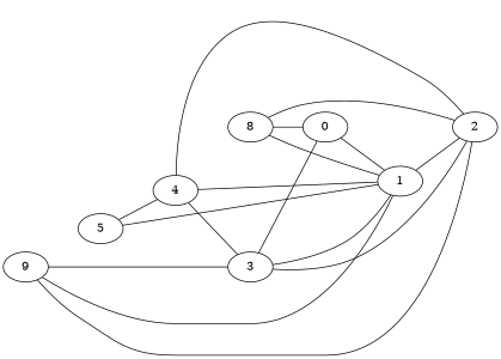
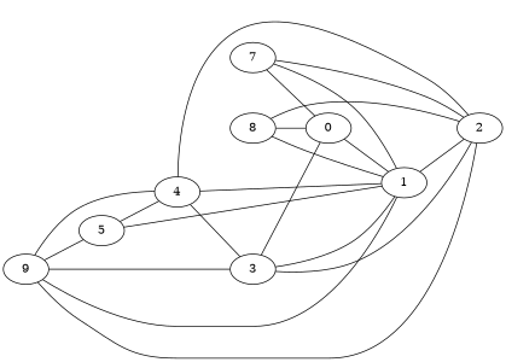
  graph {
    rankdir=LR
    n1 [label=0]
    n2 [label=1]
    n3 [label=2]
    n4 [label=3]
    n5 [label=4]
    n6 [label=5]
+   n7 [label=7]
    n8 [label=8]
    n9 [label=9]
    n1 -- n2
    n2 -- n3
    n4 -- n1
    n4 -- n2
    n4 -- n3
    n5 -- n2
    n5 -- n3
    n5 -- n4
    n6 -- n2
    n6 -- n5
+   n7 -- n1
+   n7 -- n2
+   n7 -- n3
    n8 -- n1
    n8 -- n2
    n8 -- n3
    n9 -- n2
    n9 -- n3
    n9 -- n4
+   n9 -- n5
+   n9 -- n6
  }
